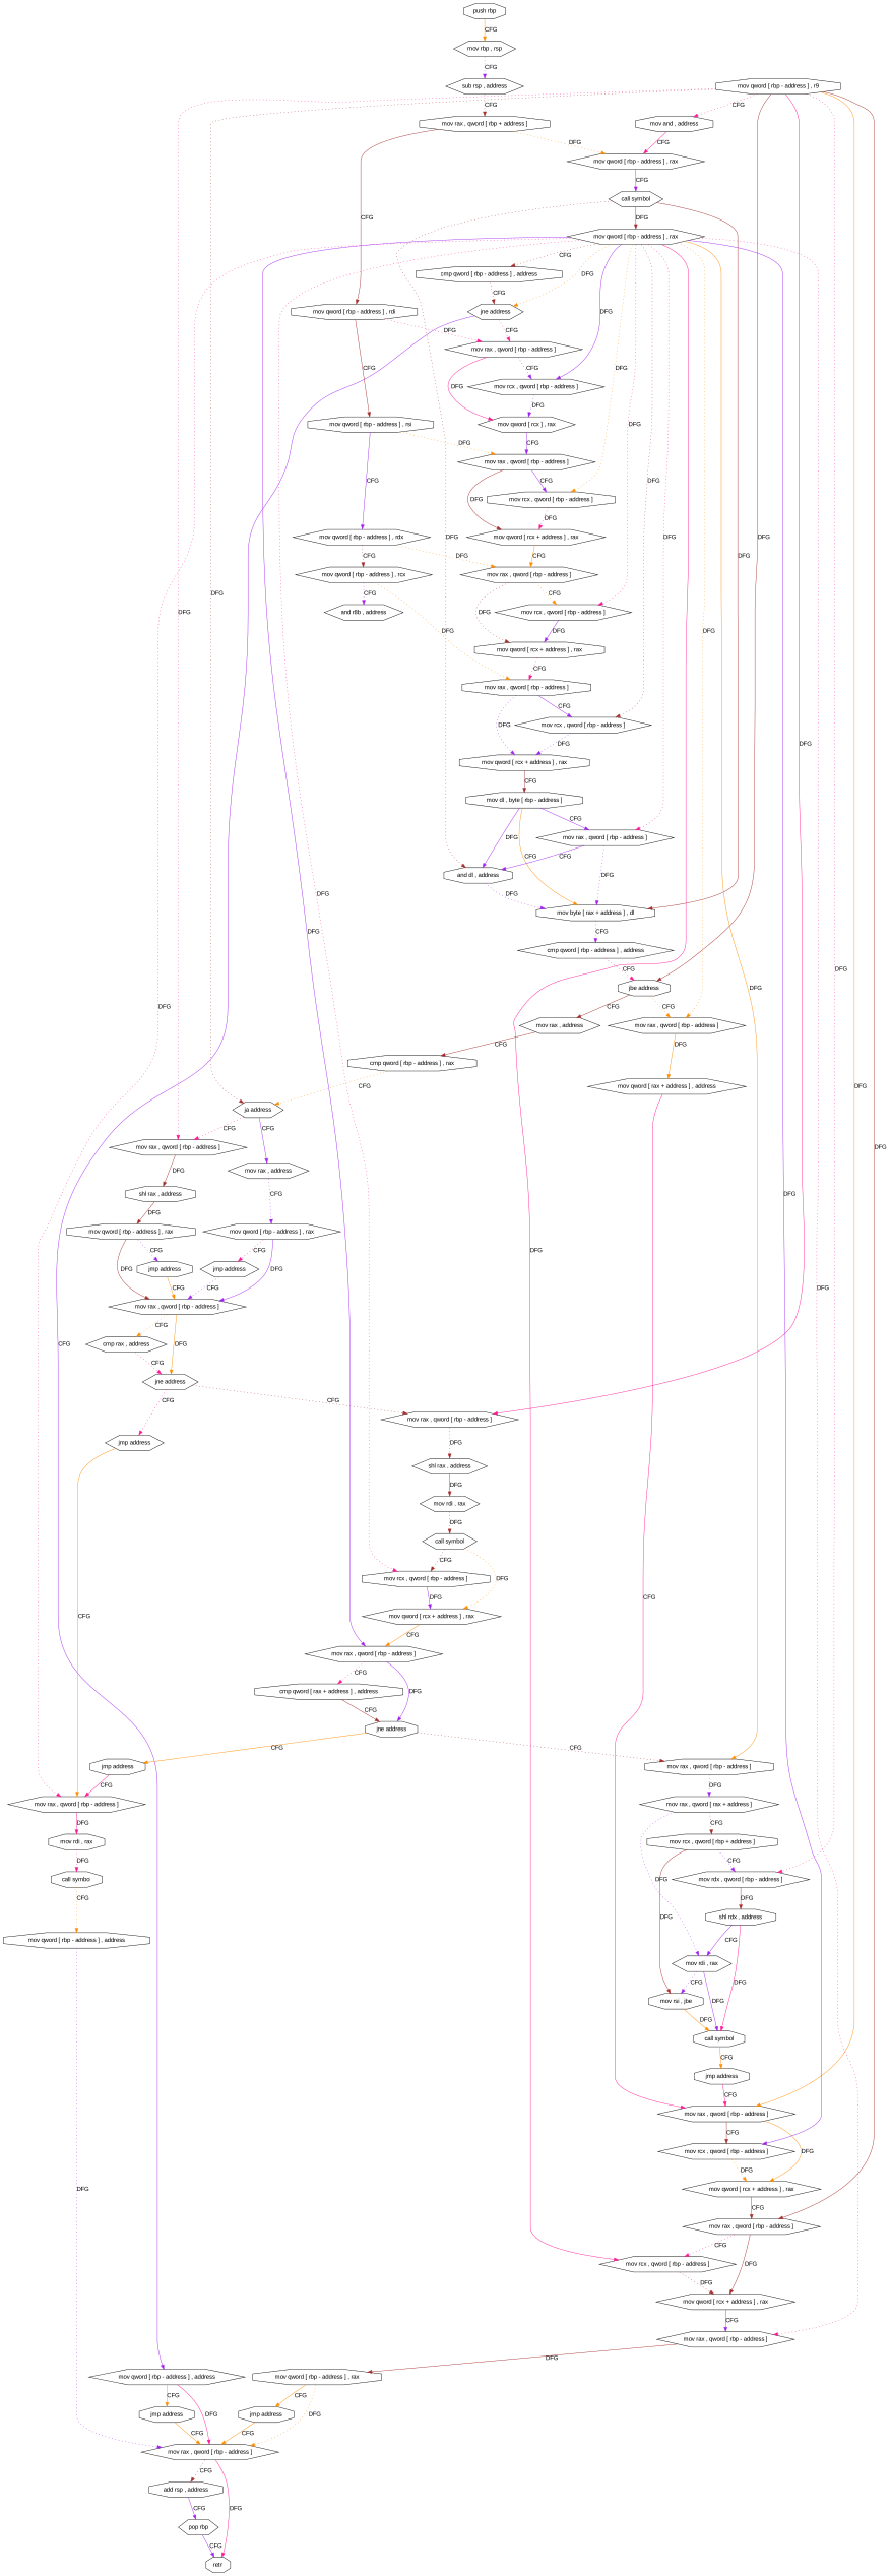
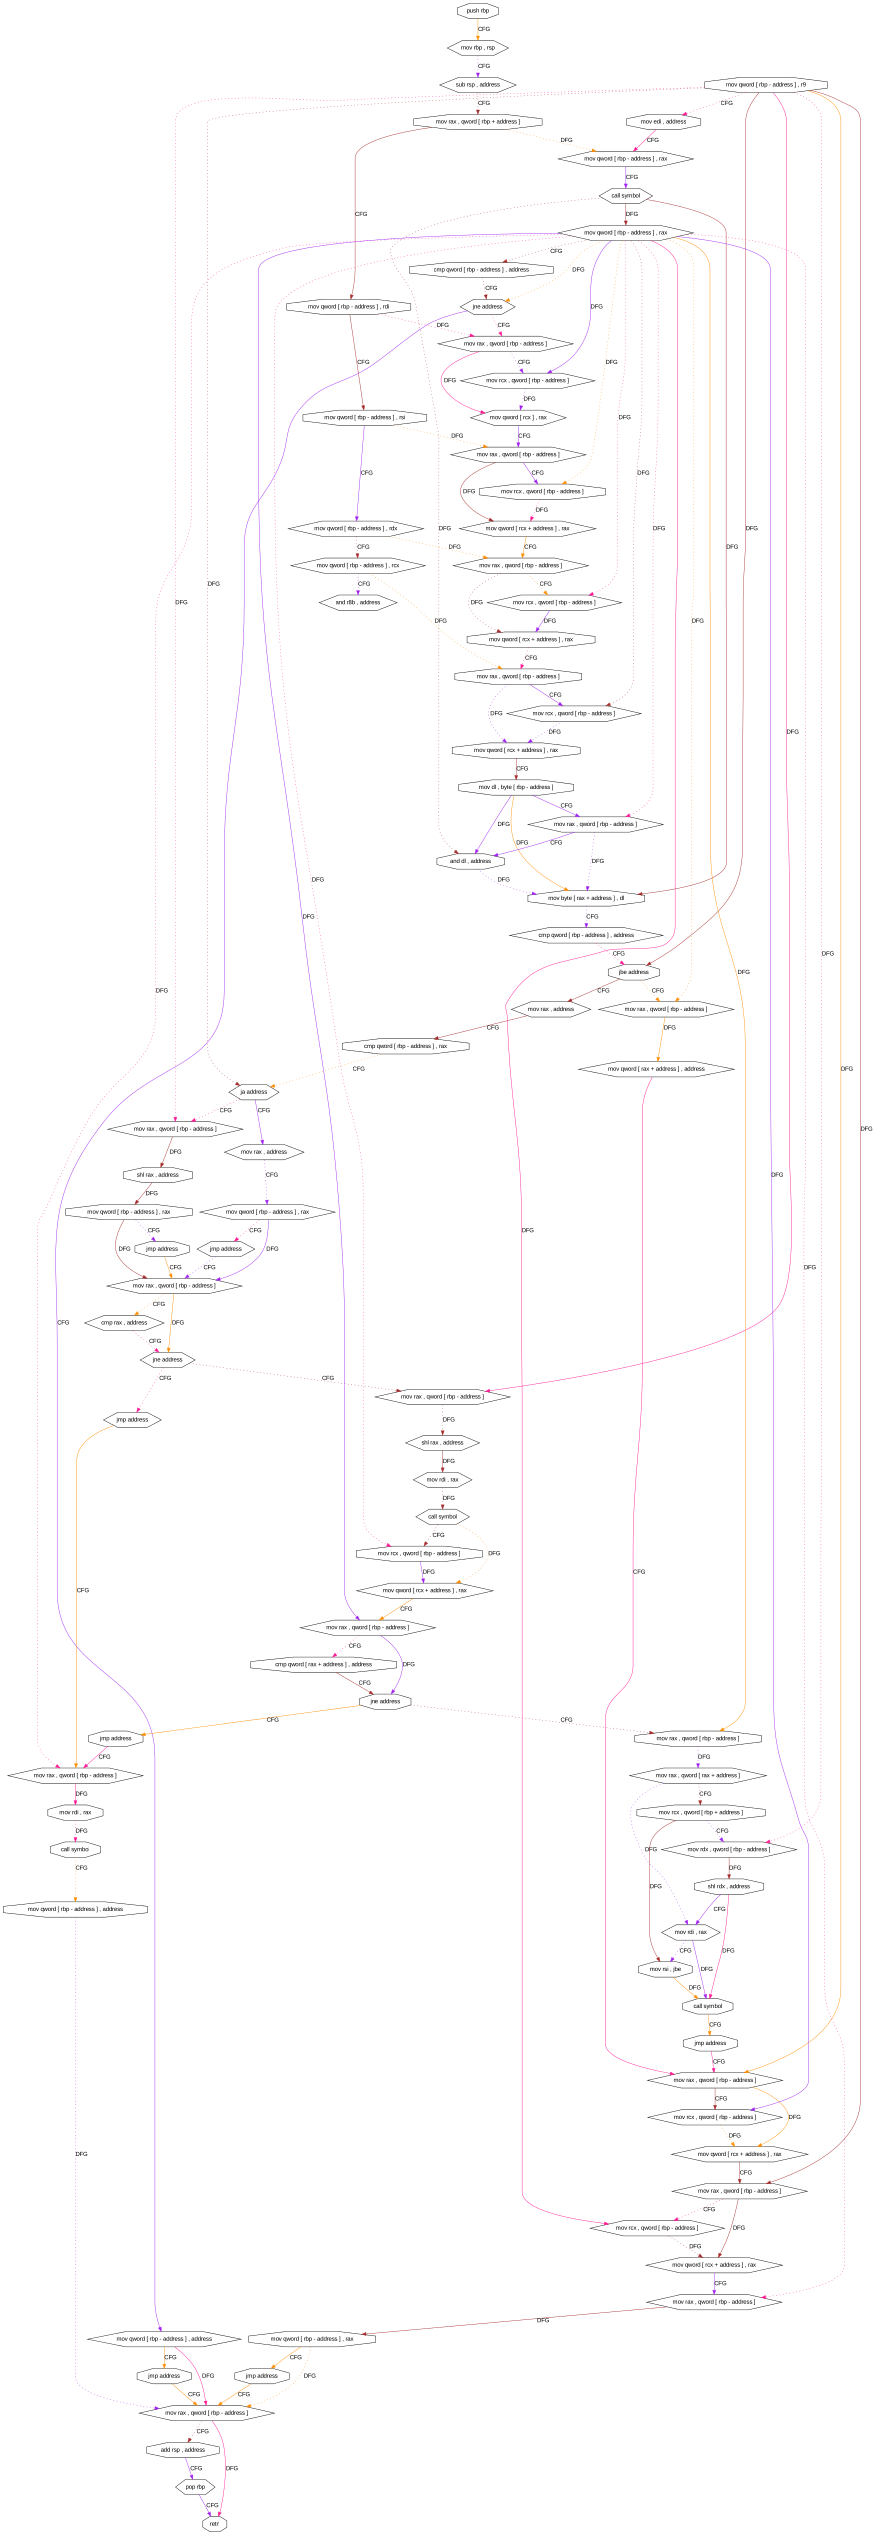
  digraph {
    fontname="Liberation Sans"
    node [fontname="Liberation Sans" shape=hexagon]
    edge [color=purple fontname="Liberation Sans" style=solid]
    n1 [label="push rbp" shape=octagon]
    n2 [label="mov rbp , rsp"]
    n3 [label="sub rsp , address"]
    n4 [label="mov rax , qword [ rbp + address ]" shape=octagon]
    n5 [label="mov qword [ rbp - address ] , rdi" shape=octagon]
    n6 [label="mov qword [ rbp - address ] , rax"]
    n7 [label="mov qword [ rbp - address ] , rsi" shape=octagon]
    n8 [label="mov rax , qword [ rbp - address ]"]
    n9 [label="call symbol"]
    n10 [label="mov qword [ rbp - address ] , rdx"]
    n11 [label="mov rax , qword [ rbp - address ]"]
    n12 [label="mov rcx , qword [ rbp - address ]"]
    n13 [label="mov qword [ rcx ] , rax"]
    n14 [label="mov qword [ rbp - address ] , rcx"]
    n15 [label="mov rax , qword [ rbp - address ]"]
    n16 [label="mov rcx , qword [ rbp - address ]" shape=octagon]
    n17 [label="mov qword [ rcx + address ] , rax"]
    n18 [label="and r8b , address"]
    n19 [label="mov rax , qword [ rbp - address ]" shape=octagon]
    n20 [label="mov rcx , qword [ rbp - address ]"]
    n21 [label="mov qword [ rcx + address ] , rax" shape=octagon]
    n22 [label="mov rcx , qword [ rbp - address ]"]
    n23 [label="mov qword [ rcx + address ] , rax" shape=octagon]
    n24 [label="mov qword [ rbp - address ] , r9" shape=octagon]
-   n25 [label="mov and , address" shape=octagon]
+   n25 [label="mov edi , address" shape=octagon]
    n26 [label="jbe address" shape=octagon]
    n27 [label="mov rax , qword [ rbp - address ]"]
    n28 [label="ja address"]
    n29 [label="mov rax , qword [ rbp - address ]"]
    n30 [label="mov rax , qword [ rbp - address ]"]
    n31 [label="mov rdx , qword [ rbp - address ]"]
    n32 [label="mov rax , qword [ rbp - address ]"]
    n33 [label="mov dl , byte [ rbp - address ]" shape=octagon]
    n34 [label="and dl , address" shape=octagon]
    n35 [label="mov byte [ rax + address ] , dl" shape=octagon]
    n36 [label="mov rax , qword [ rbp - address ]"]
    n37 [label="mov rax , qword [ rbp - address ]"]
    n38 [label="mov rax , address"]
    n39 [label="mov rcx , qword [ rbp - address ]"]
    n40 [label="mov qword [ rcx + address ] , rax"]
    n41 [label="mov rax , address"]
    n42 [label="shl rax , address" shape=octagon]
    n43 [label="shl rax , address"]
    n44 [label="shl rdx , address" shape=octagon]
    n45 [label="mov rcx , qword [ rbp - address ]"]
    n46 [label="mov qword [ rcx + address ] , rax"]
    n47 [label="mov qword [ rbp - address ] , rax"]
    n48 [label="cmp qword [ rbp - address ] , address" shape=octagon]
    n49 [label="jne address"]
    n50 [label="mov rcx , qword [ rbp - address ]" shape=octagon]
    n51 [label="mov rax , qword [ rbp - address ]"]
    n52 [label="mov rax , qword [ rbp - address ]" shape=octagon]
    n53 [label="mov rax , qword [ rbp - address ]"]
    n54 [label="mov rax , qword [ rbp - address ]"]
    n55 [label="cmp qword [ rbp - address ] , address"]
    n56 [label="mov qword [ rbp - address ] , address"]
    n57 [label="mov qword [ rax + address ] , address"]
    n58 [label="mov qword [ rcx + address ] , rax"]
    n59 [label="cmp qword [ rax + address ] , address" shape=octagon]
    n60 [label="jne address" shape=octagon]
    n61 [label="mov rax , qword [ rax + address ]"]
    n62 [label="mov rdi , rax" shape=octagon]
    n63 [label="mov qword [ rbp - address ] , rax" shape=octagon]
    n64 [label="jmp address" shape=octagon]
    n65 [label="mov rax , qword [ rbp - address ]"]
    n66 [label="add rsp , address" shape=octagon]
    n67 [label=retn shape=octagon]
    n68 [label="cmp qword [ rbp - address ] , rax" shape=octagon]
    n69 [label="pop rbp"]
    n70 [label="mov qword [ rbp - address ] , rax"]
    n71 [label="jmp address"]
    n72 [label="mov rax , qword [ rbp - address ]"]
    n73 [label="mov qword [ rbp - address ] , rax" shape=octagon]
    n74 [label="cmp rax , address"]
    n75 [label="jne address"]
    n76 [label="jmp address"]
    n77 [label="jmp address" shape=octagon]
    n78 [label="mov rdi , rax"]
    n79 [label="call symbol"]
    n80 [label="jmp address" shape=octagon]
    n81 [label="mov rcx , qword [ rbp + address ]" shape=octagon]
    n82 [label="mov rdi , rax"]
    n83 [label="call symbol" shape=octagon]
    n84 [label="mov rsi , jbe" shape=octagon]
    n85 [label="call symbol" shape=octagon]
    n86 [label="jmp address" shape=octagon]
    n87 [label="mov qword [ rbp - address ] , address" shape=octagon]
    n88 [label="jmp address" shape=octagon]
    n1 -> n2 [color=darkorange label=CFG]
    n2 -> n3 [label=CFG style=dotted]
    n3 -> n4 [color=brown label=CFG style=dotted]
    n4 -> n5 [color=brown label=CFG]
    n4 -> n6 [color=darkorange label=DFG style=dotted]
    n5 -> n7 [color=brown label=CFG]
    n5 -> n8 [color=deeppink label=DFG style=dotted]
    n6 -> n9 [label=CFG]
    n7 -> n10 [label=CFG]
    n7 -> n11 [color=darkorange label=DFG style=dotted]
    n8 -> n12 [label=CFG style=dotted]
    n8 -> n13 [color=deeppink label=DFG]
    n9 -> n34 [color=brown label=DFG style=dotted]
    n9 -> n35 [color=brown label=DFG]
    n9 -> n47 [color=brown label=DFG]
    n10 -> n14 [color=brown label=CFG style=dotted]
    n10 -> n15 [color=darkorange label=DFG style=dotted]
    n11 -> n16 [label=CFG]
    n11 -> n17 [color=brown label=DFG]
    n12 -> n13 [label=DFG style=dotted]
    n13 -> n11 [label=CFG]
    n14 -> n18 [label=CFG style=dotted]
    n14 -> n19 [color=darkorange label=DFG style=dotted]
    n15 -> n20 [color=darkorange label=CFG style=dotted]
    n15 -> n21 [color=brown label=DFG style=dotted]
    n16 -> n17 [color=deeppink label=DFG style=dotted]
    n17 -> n15 [color=darkorange label=CFG]
    n19 -> n22 [label=CFG]
    n19 -> n23 [label=DFG style=dotted]
    n20 -> n21 [label=DFG]
    n21 -> n19 [color=deeppink label=CFG style=dotted]
    n22 -> n23 [label=DFG style=dotted]
    n23 -> n33 [color=brown label=CFG]
    n24 -> n25 [color=deeppink label=CFG style=dotted]
    n24 -> n26 [color=brown label=DFG]
    n24 -> n27 [color=darkorange label=DFG]
    n24 -> n28 [color=brown label=DFG style=dotted]
    n24 -> n29 [color=deeppink label=DFG style=dotted]
    n24 -> n30 [color=deeppink label=DFG]
    n24 -> n31 [color=deeppink label=DFG style=dotted]
    n24 -> n32 [color=brown label=DFG]
    n25 -> n6 [color=deeppink label=CFG]
    n26 -> n37 [color=darkorange label=CFG style=dotted]
    n26 -> n38 [color=brown label=CFG]
    n27 -> n39 [color=brown label=CFG]
    n27 -> n40 [color=darkorange label=DFG]
    n28 -> n29 [color=deeppink label=CFG style=dotted]
    n28 -> n41 [label=CFG]
    n29 -> n42 [color=brown label=DFG]
    n30 -> n43 [color=brown label=DFG style=dotted]
    n31 -> n44 [color=brown label=DFG]
    n32 -> n45 [color=deeppink label=CFG style=dotted]
    n32 -> n46 [color=brown label=DFG]
    n33 -> n34 [label=DFG]
-   n33 -> n35 [color=darkorange label=CFG]
+   n33 -> n35 [color=darkorange label=DFG]
    n33 -> n36 [label=CFG]
    n34 -> n35 [label=DFG style=dotted]
    n35 -> n55 [label=CFG style=dotted]
    n36 -> n34 [label=CFG]
    n36 -> n35 [label=DFG style=dotted]
    n37 -> n57 [color=darkorange label=DFG]
    n38 -> n68 [color=brown label=CFG]
    n39 -> n40 [color=darkorange label=DFG style=dotted]
    n40 -> n32 [color=brown label=CFG]
    n41 -> n70 [label=CFG style=dotted]
    n42 -> n73 [color=brown label=DFG]
    n43 -> n78 [color=brown label=DFG]
    n44 -> n82 [label=CFG]
    n44 -> n85 [color=deeppink label=DFG]
    n45 -> n46 [color=brown label=DFG style=dotted]
    n46 -> n54 [label=CFG]
    n47 -> n12 [label=DFG]
    n47 -> n16 [color=darkorange label=DFG style=dotted]
    n47 -> n20 [color=deeppink label=DFG style=dotted]
    n47 -> n22 [color=brown label=DFG style=dotted]
    n47 -> n36 [color=deeppink label=DFG style=dotted]
    n47 -> n37 [color=darkorange label=DFG style=dotted]
    n47 -> n39 [label=DFG]
    n47 -> n45 [color=deeppink label=DFG]
    n47 -> n48 [color=brown label=CFG style=dotted]
    n47 -> n49 [color=darkorange label=DFG style=dotted]
    n47 -> n50 [color=deeppink label=DFG style=dotted]
    n47 -> n51 [label=DFG]
    n47 -> n52 [color=darkorange label=DFG]
    n47 -> n53 [color=deeppink label=DFG style=dotted]
    n47 -> n54 [color=deeppink label=DFG style=dotted]
    n48 -> n49 [color=brown label=CFG style=dotted]
    n49 -> n8 [color=deeppink label=CFG style=dotted]
    n49 -> n56 [label=CFG]
    n50 -> n58 [label=DFG]
    n51 -> n59 [color=deeppink label=CFG style=dotted]
    n51 -> n60 [label=DFG]
    n52 -> n61 [label=DFG style=dotted]
    n53 -> n62 [color=deeppink label=DFG]
    n54 -> n63 [color=brown label=DFG]
    n55 -> n26 [color=deeppink label=CFG style=dotted]
    n56 -> n64 [color=darkorange label=CFG]
    n56 -> n65 [color=deeppink label=DFG]
    n57 -> n27 [color=deeppink label=CFG]
    n58 -> n51 [color=darkorange label=CFG]
    n59 -> n60 [color=brown label=CFG]
    n60 -> n52 [color=brown label=CFG style=dotted]
    n60 -> n80 [color=darkorange label=CFG]
    n61 -> n81 [color=brown label=CFG style=dotted]
    n61 -> n82 [label=DFG style=dotted]
    n62 -> n83 [color=deeppink label=DFG style=dotted]
    n63 -> n65 [color=darkorange label=DFG style=dotted]
    n63 -> n88 [color=darkorange label=CFG]
    n64 -> n65 [color=darkorange label=CFG]
    n65 -> n66 [color=brown label=CFG style=dotted]
    n65 -> n67 [color=deeppink label=DFG]
    n66 -> n69 [label=CFG]
    n68 -> n28 [color=darkorange label=CFG style=dotted]
    n69 -> n67 [label=CFG]
    n70 -> n71 [color=deeppink label=CFG style=dotted]
    n70 -> n72 [label=DFG]
    n71 -> n72 [label=CFG style=dotted]
    n72 -> n74 [color=darkorange label=CFG style=dotted]
    n72 -> n75 [color=darkorange label=DFG]
    n73 -> n72 [color=brown label=DFG]
    n73 -> n77 [label=CFG style=dotted]
    n74 -> n75 [color=deeppink label=CFG style=dotted]
    n75 -> n30 [color=brown label=CFG style=dotted]
    n75 -> n76 [color=deeppink label=CFG style=dotted]
    n76 -> n53 [color=darkorange label=CFG]
    n77 -> n72 [color=darkorange label=CFG]
    n78 -> n79 [color=brown label=DFG style=dotted]
    n79 -> n50 [color=brown label=CFG style=dotted]
    n79 -> n58 [color=darkorange label=DFG style=dotted]
    n80 -> n53 [color=deeppink label=CFG]
    n81 -> n31 [label=CFG style=dotted]
    n81 -> n84 [color=brown label=DFG]
    n82 -> n84 [label=CFG style=dotted]
    n82 -> n85 [label=DFG]
    n83 -> n87 [color=darkorange label=CFG style=dotted]
    n84 -> n85 [color=darkorange label=DFG]
    n85 -> n86 [color=darkorange label=CFG]
    n86 -> n27 [color=deeppink label=CFG]
    n87 -> n65 [label=DFG style=dotted]
    n88 -> n65 [color=darkorange label=CFG]
  }
